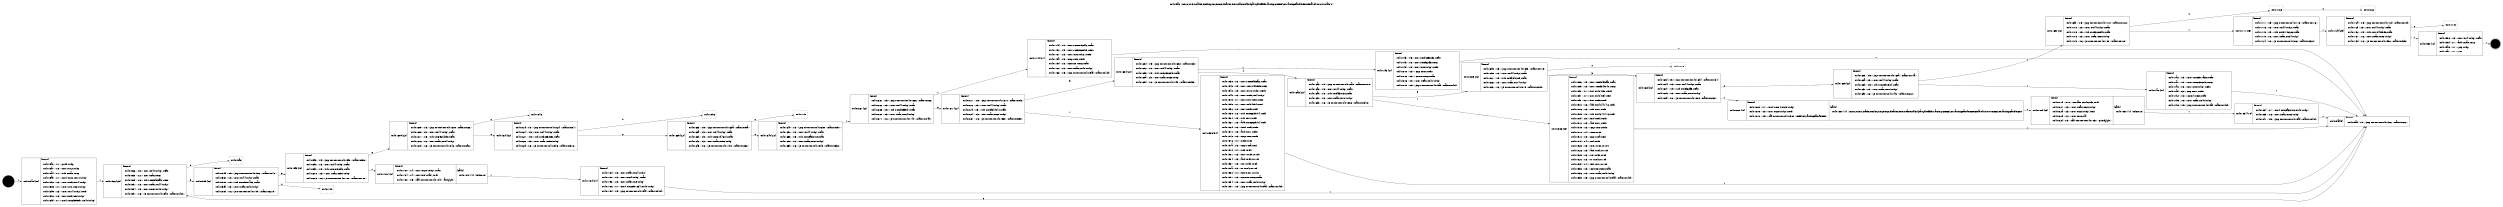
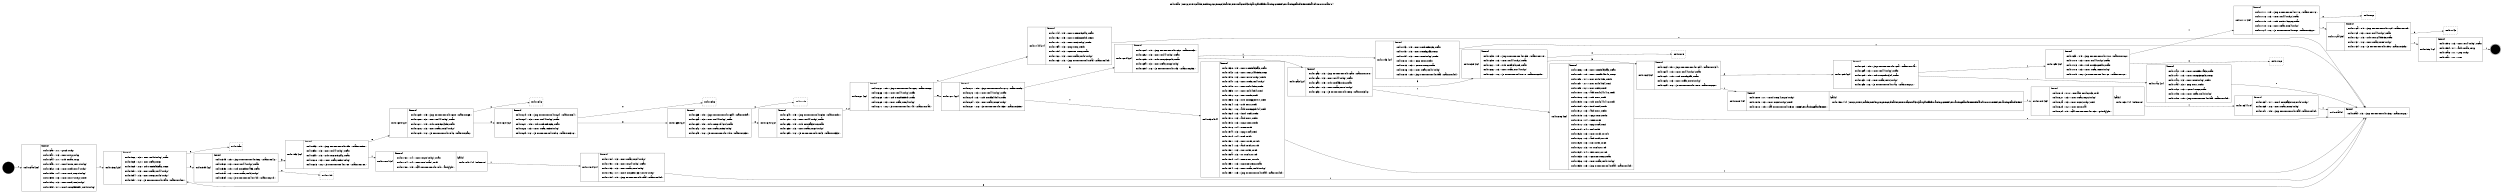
  digraph {
    label="0x4015a0 (/mnt/c/Users/mathe/Desktop/tcc/POCII/binaries/extr_reactosdll3rdpartylibtifftif_warning.c_TIFFSetWarningHandlerExt_Final-ollvm.out::main(0))"
    labelloc=t
    rankdir=LR
    node [shape=record]
    Entry [fillcolor=black height=0.3 shape=circle style=filled width=0.3]
    n2 [label="{\n     0x4015a0 [38]\l\n     | [instrs]\l\n     &nbsp;&nbsp;0x4015a0 \<+1\>: push %rbp\l\n     &nbsp;&nbsp;0x4015a1 \<+3\>: mov %rsp,%rbp\l\n     &nbsp;&nbsp;0x4015a4 \<+7\>: sub $0xa0,%rsp\l\n     &nbsp;&nbsp;0x4015ab \<+7\>: movl $0x0,-0x10(%rbp)\l\n     &nbsp;&nbsp;0x4015b2 \<+3\>: mov %edi,-0x14(%rbp)\l\n     &nbsp;&nbsp;0x4015b5 \<+4\>: mov %rsi,-0x20(%rbp)\l\n     &nbsp;&nbsp;0x4015b9 \<+3\>: mov -0x14(%rbp),%edi\l\n     &nbsp;&nbsp;0x4015bc \<+3\>: mov %edi,-0xc(%rbp)\l\n     &nbsp;&nbsp;0x4015bf \<+7\>: movl $0xcd5999f7,-0x40(%rbp)\l\n  }"]
    n3 [label="{\n     0x4015c6 [23]\l\n     | [instrs]\l\n     &nbsp;&nbsp;0x4015c6 \<+3\>: mov -0x40(%rbp),%eax\l\n     &nbsp;&nbsp;0x4015c9 \<+2\>: mov %eax,%ecx\l\n     &nbsp;&nbsp;0x4015cb \<+6\>: sub $0x85493fa2,%ecx\l\n     &nbsp;&nbsp;0x4015d1 \<+3\>: mov %eax,-0x44(%rbp)\l\n     &nbsp;&nbsp;0x4015d4 \<+3\>: mov %ecx,-0x48(%rbp)\l\n     &nbsp;&nbsp;0x4015d7 \<+6\>: je 00000000004019a8 \<main+0x408\>\l\n  }"]
    n4 [label="{\n     0x4019a8\l\n  }" style=dashed]
    n5 [label="{\n     0x4015dd [22]\l\n     | [instrs]\l\n     &nbsp;&nbsp;0x4015dd \<+5\>: jmp 00000000004015e2 \<main+0x42\>\l\n     &nbsp;&nbsp;0x4015e2 \<+3\>: mov -0x44(%rbp),%eax\l\n     &nbsp;&nbsp;0x4015e5 \<+5\>: sub $0x85907a93,%eax\l\n     &nbsp;&nbsp;0x4015ea \<+3\>: mov %eax,-0x4c(%rbp)\l\n     &nbsp;&nbsp;0x4015ed \<+6\>: je 00000000004017bd \<main+0x21d\>\l\n  }"]
    n6 [label="{\n     0x4017bd\l\n  }" style=dashed]
    n7 [label="{\n     0x4015f3 [22]\l\n     | [instrs]\l\n     &nbsp;&nbsp;0x4015f3 \<+5\>: jmp 00000000004015f8 \<main+0x58\>\l\n     &nbsp;&nbsp;0x4015f8 \<+3\>: mov -0x44(%rbp),%eax\l\n     &nbsp;&nbsp;0x4015fb \<+5\>: sub $0x88752f42,%eax\l\n     &nbsp;&nbsp;0x401600 \<+3\>: mov %eax,-0x50(%rbp)\l\n     &nbsp;&nbsp;0x401603 \<+6\>: je 0000000000401780 \<main+0x1e0\>\l\n  }"]
    n8 [label="{\n     0x401780 [13]\l\n     | [instrs]\l\n     &nbsp;&nbsp;0x401780 \<+4\>: mov -0x20(%rbp),%rax\l\n     &nbsp;&nbsp;0x401784 \<+4\>: mov 0x8(%rax),%rdi\l\n     &nbsp;&nbsp;0x401788 \<+5\>: call 0000000000401040 \<atoi@plt\>\l\n     | [calls]\l\n     &nbsp;&nbsp;0x401040 \{1\} (unknown)\l\n  }"]
    n9 [label="{\n     0x401609 [22]\l\n     | [instrs]\l\n     &nbsp;&nbsp;0x401609 \<+5\>: jmp 000000000040160e \<main+0x6e\>\l\n     &nbsp;&nbsp;0x40160e \<+3\>: mov -0x44(%rbp),%eax\l\n     &nbsp;&nbsp;0x401611 \<+5\>: sub $0x89cc43be,%eax\l\n     &nbsp;&nbsp;0x401616 \<+3\>: mov %eax,-0x54(%rbp)\l\n     &nbsp;&nbsp;0x401619 \<+6\>: je 0000000000401846 \<main+0x2a6\>\l\n  }"]
    Exit [fillcolor=black height=0.3 peripheries=2 shape=circle style=filled width=0.3]
    n11 [label="{\n     0x40178d [21]\l\n     | [instrs]\l\n     &nbsp;&nbsp;0x40178d \<+3\>: mov %eax,-0x24(%rbp)\l\n     &nbsp;&nbsp;0x401790 \<+3\>: mov -0x24(%rbp),%eax\l\n     &nbsp;&nbsp;0x401793 \<+3\>: mov %eax,-0x8(%rbp)\l\n     &nbsp;&nbsp;0x401796 \<+7\>: movl $0x2ef01334,-0x40(%rbp)\l\n     &nbsp;&nbsp;0x40179d \<+5\>: jmp 00000000004019af \<main+0x40f\>\l\n  }"]
    n12 [label="{\n     0x401846\l\n  }" style=dashed]
    n13 [label="{\n     0x40161f [22]\l\n     | [instrs]\l\n     &nbsp;&nbsp;0x40161f \<+5\>: jmp 0000000000401624 \<main+0x84\>\l\n     &nbsp;&nbsp;0x401624 \<+3\>: mov -0x44(%rbp),%eax\l\n     &nbsp;&nbsp;0x401627 \<+5\>: sub $0xb885ec9c,%eax\l\n     &nbsp;&nbsp;0x40162c \<+3\>: mov %eax,-0x58(%rbp)\l\n     &nbsp;&nbsp;0x40162f \<+6\>: je 00000000004018b6 \<main+0x316\>\l\n  }"]
    n14 [label="{\n     0x401743\l\n  }" style=dashed]
    n15 [label="{\n     0x4019af [5]\l\n     | [instrs]\l\n     &nbsp;&nbsp;0x4019af \<+5\>: jmp 00000000004015c6 \<main+0x26\>\l\n  }"]
    n16 [label="{\n     0x4018b6\l\n  }" style=dashed]
    n17 [label="{\n     0x401635 [22]\l\n     | [instrs]\l\n     &nbsp;&nbsp;0x401635 \<+5\>: jmp 000000000040163a \<main+0x9a\>\l\n     &nbsp;&nbsp;0x40163a \<+3\>: mov -0x44(%rbp),%eax\l\n     &nbsp;&nbsp;0x40163d \<+5\>: sub $0xc81b461d,%eax\l\n     &nbsp;&nbsp;0x401642 \<+3\>: mov %eax,-0x5c(%rbp)\l\n     &nbsp;&nbsp;0x401645 \<+6\>: je 00000000004017d8 \<main+0x238\>\l\n  }"]
    n18 [label="{\n     0x40199c [12]\l\n     | [instrs]\l\n     &nbsp;&nbsp;0x40199c \<+3\>: mov -0x4(%rbp),%eax\l\n     &nbsp;&nbsp;0x40199f \<+7\>: add $0xa0,%rsp\l\n     &nbsp;&nbsp;0x4019a6 \<+1\>: pop %rbp\l\n     &nbsp;&nbsp;0x4019a7 \<+1\>: ret\l\n  }"]
    n19 [label="{\n     0x4017d8\l\n  }" style=dashed]
    n20 [label="{\n     0x40164b [22]\l\n     | [instrs]\l\n     &nbsp;&nbsp;0x40164b \<+5\>: jmp 0000000000401650 \<main+0xb0\>\l\n     &nbsp;&nbsp;0x401650 \<+3\>: mov -0x44(%rbp),%eax\l\n     &nbsp;&nbsp;0x401653 \<+5\>: sub $0xc9a3370e,%eax\l\n     &nbsp;&nbsp;0x401658 \<+3\>: mov %eax,-0x60(%rbp)\l\n     &nbsp;&nbsp;0x40165b \<+6\>: je 00000000004018d3 \<main+0x333\>\l\n  }"]
    n21 [label="{\n     0x40172a [25]\l\n     | [instrs]\l\n     &nbsp;&nbsp;0x40172a \<+5\>: jmp 000000000040172f \<main+0x18f\>\l\n     &nbsp;&nbsp;0x40172f \<+3\>: mov -0x44(%rbp),%eax\l\n     &nbsp;&nbsp;0x401732 \<+5\>: sub $0x724bb9e5,%eax\l\n     &nbsp;&nbsp;0x401737 \<+6\>: mov %eax,-0x88(%rbp)\l\n     &nbsp;&nbsp;0x40173d \<+6\>: je 000000000040199c \<main+0x3fc\>\l\n  }"]
    n22 [label="{\n     0x401661 [22]\l\n     | [instrs]\l\n     &nbsp;&nbsp;0x401661 \<+5\>: jmp 0000000000401666 \<main+0xc6\>\l\n     &nbsp;&nbsp;0x401666 \<+3\>: mov -0x44(%rbp),%eax\l\n     &nbsp;&nbsp;0x401669 \<+5\>: sub $0xcd5999f7,%eax\l\n     &nbsp;&nbsp;0x40166e \<+3\>: mov %eax,-0x64(%rbp)\l\n     &nbsp;&nbsp;0x401671 \<+6\>: je 000000000040174d \<main+0x1ad\>\l\n  }"]
    n23 [label="{\n     0x4018c2\l\n  }" style=dashed]
    n24 [label="{\n     0x40174d [27]\l\n     | [instrs]\l\n     &nbsp;&nbsp;0x40174d \<+5\>: mov $0x88752f42,%eax\l\n     &nbsp;&nbsp;0x401752 \<+5\>: mov $0x33cc0ebb,%ecx\l\n     &nbsp;&nbsp;0x401757 \<+3\>: mov -0xc(%rbp),%edx\l\n     &nbsp;&nbsp;0x40175a \<+3\>: cmp $0x2,%edx\l\n     &nbsp;&nbsp;0x40175d \<+3\>: cmovne %ecx,%eax\l\n     &nbsp;&nbsp;0x401760 \<+3\>: mov %eax,-0x40(%rbp)\l\n     &nbsp;&nbsp;0x401763 \<+5\>: jmp 00000000004019af \<main+0x40f\>\l\n  }"]
    n25 [label="{\n     0x401677 [22]\l\n     | [instrs]\l\n     &nbsp;&nbsp;0x401677 \<+5\>: jmp 000000000040167c \<main+0xdc\>\l\n     &nbsp;&nbsp;0x40167c \<+3\>: mov -0x44(%rbp),%eax\l\n     &nbsp;&nbsp;0x40167f \<+5\>: sub $0xdf84d040,%eax\l\n     &nbsp;&nbsp;0x401684 \<+3\>: mov %eax,-0x68(%rbp)\l\n     &nbsp;&nbsp;0x401687 \<+6\>: je 000000000040193e \<main+0x39e\>\l\n  }"]
    n26 [label="{\n     0x401711 [25]\l\n     | [instrs]\l\n     &nbsp;&nbsp;0x401711 \<+5\>: jmp 0000000000401716 \<main+0x176\>\l\n     &nbsp;&nbsp;0x401716 \<+3\>: mov -0x44(%rbp),%eax\l\n     &nbsp;&nbsp;0x401719 \<+5\>: sub $0x577b6c8c,%eax\l\n     &nbsp;&nbsp;0x40171e \<+6\>: mov %eax,-0x84(%rbp)\l\n     &nbsp;&nbsp;0x401724 \<+6\>: je 00000000004018c2 \<main+0x322\>\l\n  }"]
    n27 [label="{\n     0x40193e [94]\l\n     | [instrs]\l\n     &nbsp;&nbsp;0x40193e \<+5\>: mov $0x85493fa2,%eax\l\n     &nbsp;&nbsp;0x401943 \<+5\>: mov $0x724bb9e5,%ecx\l\n     &nbsp;&nbsp;0x401948 \<+3\>: mov -0x10(%rbp),%edx\l\n     &nbsp;&nbsp;0x40194b \<+3\>: mov %edx,-0x4(%rbp)\l\n     &nbsp;&nbsp;0x40194e \<+7\>: mov 0x404050,%edx\l\n     &nbsp;&nbsp;0x401955 \<+7\>: mov 0x404054,%esi\l\n     &nbsp;&nbsp;0x40195c \<+2\>: mov %edx,%edi\l\n     &nbsp;&nbsp;0x40195e \<+6\>: sub $0xe663b7b4,%edi\l\n     &nbsp;&nbsp;0x401964 \<+3\>: sub $0x1,%edi\l\n     &nbsp;&nbsp;0x401967 \<+6\>: add $0xe663b7b4,%edi\l\n     &nbsp;&nbsp;0x40196d \<+3\>: imul %edi,%edx\l\n     &nbsp;&nbsp;0x401970 \<+3\>: and $0x1,%edx\l\n     &nbsp;&nbsp;0x401973 \<+3\>: cmp $0x0,%edx\l\n     &nbsp;&nbsp;0x401976 \<+4\>: sete %r8b\l\n     &nbsp;&nbsp;0x40197a \<+3\>: cmp $0xa,%esi\l\n     &nbsp;&nbsp;0x40197d \<+4\>: setl %r9b\l\n     &nbsp;&nbsp;0x401981 \<+3\>: mov %r8b,%r10b\l\n     &nbsp;&nbsp;0x401984 \<+3\>: and %r9b,%r10b\l\n     &nbsp;&nbsp;0x401987 \<+3\>: xor %r9b,%r8b\l\n     &nbsp;&nbsp;0x40198a \<+3\>: or %r8b,%r10b\l\n     &nbsp;&nbsp;0x40198d \<+4\>: test $0x1,%r10b\l\n     &nbsp;&nbsp;0x401991 \<+3\>: cmovne %ecx,%eax\l\n     &nbsp;&nbsp;0x401994 \<+3\>: mov %eax,-0x40(%rbp)\l\n     &nbsp;&nbsp;0x401997 \<+5\>: jmp 00000000004019af \<main+0x40f\>\l\n  }"]
    n28 [label="{\n     0x40168d [22]\l\n     | [instrs]\l\n     &nbsp;&nbsp;0x40168d \<+5\>: jmp 0000000000401692 \<main+0xf2\>\l\n     &nbsp;&nbsp;0x401692 \<+3\>: mov -0x44(%rbp),%eax\l\n     &nbsp;&nbsp;0x401695 \<+5\>: sub $0xe23e6e4e,%eax\l\n     &nbsp;&nbsp;0x40169a \<+3\>: mov %eax,-0x6c(%rbp)\l\n     &nbsp;&nbsp;0x40169d \<+6\>: je 00000000004017f3 \<main+0x253\>\l\n  }"]
    n29 [label="{\n     0x401768\l\n  }" style=dashed]
    n30 [label="{\n     0x4017f3 [27]\l\n     | [instrs]\l\n     &nbsp;&nbsp;0x4017f3 \<+5\>: mov $0xb885ec9c,%eax\l\n     &nbsp;&nbsp;0x4017f8 \<+5\>: mov $0xef62ff5,%ecx\l\n     &nbsp;&nbsp;0x4017fd \<+3\>: mov -0x8(%rbp),%edx\l\n     &nbsp;&nbsp;0x401800 \<+3\>: cmp $0x0,%edx\l\n     &nbsp;&nbsp;0x401803 \<+3\>: cmove %ecx,%eax\l\n     &nbsp;&nbsp;0x401806 \<+3\>: mov %eax,-0x40(%rbp)\l\n     &nbsp;&nbsp;0x401809 \<+5\>: jmp 00000000004019af \<main+0x40f\>\l\n  }"]
    n31 [label="{\n     0x4016a3 [22]\l\n     | [instrs]\l\n     &nbsp;&nbsp;0x4016a3 \<+5\>: jmp 00000000004016a8 \<main+0x108\>\l\n     &nbsp;&nbsp;0x4016a8 \<+3\>: mov -0x44(%rbp),%eax\l\n     &nbsp;&nbsp;0x4016ab \<+5\>: sub $0xf4f3013c,%eax\l\n     &nbsp;&nbsp;0x4016b0 \<+3\>: mov %eax,-0x70(%rbp)\l\n     &nbsp;&nbsp;0x4016b3 \<+6\>: je 00000000004018e6 \<main+0x346\>\l\n  }"]
    n32 [label="{\n     0x401834 [18]\l\n     | [instrs]\l\n     &nbsp;&nbsp;0x401834 \<+7\>: movl $0xc9a3370e,-0x40(%rbp)\l\n     &nbsp;&nbsp;0x40183b \<+6\>: mov %eax,-0x8c(%rbp)\l\n     &nbsp;&nbsp;0x401841 \<+5\>: jmp 00000000004019af \<main+0x40f\>\l\n  }"]
    n33 [label="{\n     0x4018e6 [88]\l\n     | [instrs]\l\n     &nbsp;&nbsp;0x4018e6 \<+5\>: mov $0x85493fa2,%eax\l\n     &nbsp;&nbsp;0x4018eb \<+5\>: mov $0xdf84d040,%ecx\l\n     &nbsp;&nbsp;0x4018f0 \<+7\>: mov 0x404050,%edx\l\n     &nbsp;&nbsp;0x4018f7 \<+7\>: mov 0x404054,%esi\l\n     &nbsp;&nbsp;0x4018fe \<+2\>: mov %edx,%edi\l\n     &nbsp;&nbsp;0x401900 \<+6\>: add $0x4c44141c,%edi\l\n     &nbsp;&nbsp;0x401906 \<+3\>: sub $0x1,%edi\l\n     &nbsp;&nbsp;0x401909 \<+6\>: sub $0x4c44141c,%edi\l\n     &nbsp;&nbsp;0x40190f \<+3\>: imul %edi,%edx\l\n     &nbsp;&nbsp;0x401912 \<+3\>: and $0x1,%edx\l\n     &nbsp;&nbsp;0x401915 \<+3\>: cmp $0x0,%edx\l\n     &nbsp;&nbsp;0x401918 \<+4\>: sete %r8b\l\n     &nbsp;&nbsp;0x40191c \<+3\>: cmp $0xa,%esi\l\n     &nbsp;&nbsp;0x40191f \<+4\>: setl %r9b\l\n     &nbsp;&nbsp;0x401923 \<+3\>: mov %r8b,%r10b\l\n     &nbsp;&nbsp;0x401926 \<+3\>: and %r9b,%r10b\l\n     &nbsp;&nbsp;0x401929 \<+3\>: xor %r9b,%r8b\l\n     &nbsp;&nbsp;0x40192c \<+3\>: or %r8b,%r10b\l\n     &nbsp;&nbsp;0x40192f \<+4\>: test $0x1,%r10b\l\n     &nbsp;&nbsp;0x401933 \<+3\>: cmovne %ecx,%eax\l\n     &nbsp;&nbsp;0x401936 \<+3\>: mov %eax,-0x40(%rbp)\l\n     &nbsp;&nbsp;0x401939 \<+5\>: jmp 00000000004019af \<main+0x40f\>\l\n  }"]
    n34 [label="{\n     0x4016b9 [22]\l\n     | [instrs]\l\n     &nbsp;&nbsp;0x4016b9 \<+5\>: jmp 00000000004016be \<main+0x11e\>\l\n     &nbsp;&nbsp;0x4016be \<+3\>: mov -0x44(%rbp),%eax\l\n     &nbsp;&nbsp;0x4016c1 \<+5\>: sub $0xfb34c005,%eax\l\n     &nbsp;&nbsp;0x4016c6 \<+3\>: mov %eax,-0x74(%rbp)\l\n     &nbsp;&nbsp;0x4016c9 \<+6\>: je 000000000040187e \<main+0x2de\>\l\n  }"]
    n35 [label="{\n     0x40181d [23]\l\n     | [instrs]\l\n     &nbsp;&nbsp;0x40181d \<+10\>: movabs $0x4020f2,%rdi\l\n     &nbsp;&nbsp;0x401827 \<+3\>: mov %eax,-0x2c(%rbp)\l\n     &nbsp;&nbsp;0x40182a \<+3\>: mov -0x2c(%rbp),%esi\l\n     &nbsp;&nbsp;0x40182d \<+2\>: mov $0x0,%al\l\n     &nbsp;&nbsp;0x40182f \<+5\>: call 0000000000401030 \<printf@plt\>\l\n     | [calls]\l\n     &nbsp;&nbsp;0x401030 \{1\} (unknown)\l\n  }"]
    n36 [label="{\n     0x40187e\l\n  }" style=dashed]
    n37 [label="{\n     0x4016cf [22]\l\n     | [instrs]\l\n     &nbsp;&nbsp;0x4016cf \<+5\>: jmp 00000000004016d4 \<main+0x134\>\l\n     &nbsp;&nbsp;0x4016d4 \<+3\>: mov -0x44(%rbp),%eax\l\n     &nbsp;&nbsp;0x4016d7 \<+5\>: sub $0xef62ff5,%eax\l\n     &nbsp;&nbsp;0x4016dc \<+3\>: mov %eax,-0x78(%rbp)\l\n     &nbsp;&nbsp;0x4016df \<+6\>: je 000000000040180e \<main+0x26e\>\l\n  }"]
    n38 [label="{\n     0x4016fb [22]\l\n     | [instrs]\l\n     &nbsp;&nbsp;0x4016fb \<+5\>: jmp 0000000000401700 \<main+0x160\>\l\n     &nbsp;&nbsp;0x401700 \<+3\>: mov -0x44(%rbp),%eax\l\n     &nbsp;&nbsp;0x401703 \<+5\>: sub $0x33cc0ebb,%eax\l\n     &nbsp;&nbsp;0x401708 \<+3\>: mov %eax,-0x80(%rbp)\l\n     &nbsp;&nbsp;0x40170b \<+6\>: je 0000000000401768 \<main+0x1c8\>\l\n  }"]
    n39 [label="{\n     0x4016e5 [22]\l\n     | [instrs]\l\n     &nbsp;&nbsp;0x4016e5 \<+5\>: jmp 00000000004016ea \<main+0x14a\>\l\n     &nbsp;&nbsp;0x4016ea \<+3\>: mov -0x44(%rbp),%eax\l\n     &nbsp;&nbsp;0x4016ed \<+5\>: sub $0x2ef01334,%eax\l\n     &nbsp;&nbsp;0x4016f2 \<+3\>: mov %eax,-0x7c(%rbp)\l\n     &nbsp;&nbsp;0x4016f5 \<+6\>: je 00000000004017a2 \<main+0x202\>\l\n  }"]
    n40 [label="{\n     0x40180e [15]\l\n     | [instrs]\l\n     &nbsp;&nbsp;0x40180e \<+7\>: movl $0x64,-0x28(%rbp)\l\n     &nbsp;&nbsp;0x401815 \<+3\>: mov -0x28(%rbp),%edi\l\n     &nbsp;&nbsp;0x401818 \<+5\>: call 0000000000401580 \<TIFFSetWarningHandlerExt\>\l\n     | [calls]\l\n     &nbsp;&nbsp;0x401580 \{1\} (/mnt/c/Users/mathe/Desktop/tcc/POCII/binaries/extr_reactosdll3rdpartylibtifftif_warning.c_TIFFSetWarningHandlerExt_Final-ollvm.out::TIFFSetWarningHandlerExt)\l\n  }"]
    n41 [label="{\n     0x4017a2 [27]\l\n     | [instrs]\l\n     &nbsp;&nbsp;0x4017a2 \<+5\>: mov $0x85907a93,%eax\l\n     &nbsp;&nbsp;0x4017a7 \<+5\>: mov $0xe23e6e4e,%ecx\l\n     &nbsp;&nbsp;0x4017ac \<+3\>: mov -0x8(%rbp),%edx\l\n     &nbsp;&nbsp;0x4017af \<+3\>: cmp $0x1,%edx\l\n     &nbsp;&nbsp;0x4017b2 \<+3\>: cmovl %ecx,%eax\l\n     &nbsp;&nbsp;0x4017b5 \<+3\>: mov %eax,-0x40(%rbp)\l\n     &nbsp;&nbsp;0x4017b8 \<+5\>: jmp 00000000004019af \<main+0x40f\>\l\n  }"]
    Entry -> n2 [label=" 1"]
    n2 -> n3 [label=" 1"]
    n3 -> n4 [label=" 0"]
    n3 -> n5 [label=" 9"]
    n5 -> n6 [label=" 0"]
    n5 -> n7 [label=" 9"]
    n7 -> n8 [label=" 1"]
    n7 -> n9 [label=" 8"]
    n8 -> n11 [label=" 1"]
    n9 -> n12 [label=" 0"]
    n9 -> n13 [label=" 8"]
    n11 -> n15 [label=" 1"]
    n13 -> n16 [label=" 0"]
    n13 -> n17 [label=" 8"]
    n15 -> n3 [label=" 8"]
    n17 -> n19 [label=" 0"]
    n17 -> n20 [label=" 8"]
    n18 -> Exit [label=" 1"]
    n20 -> n22 [label=" 7"]
    n21 -> n14 [label=" 0"]
    n21 -> n18 [label=" 1"]
    n22 -> n24 [label=" 1"]
    n22 -> n25 [label=" 6"]
    n24 -> n15 [label=" 1"]
    n25 -> n27 [label=" 1"]
    n25 -> n28 [label=" 5"]
    n26 -> n21 [label=" 1"]
-   n29 -> n23 [label=" 0"]
+   n26 -> n23 [label=" 0"]
    n27 -> n15 [label=" 1"]
    n28 -> n30 [label=" 1"]
    n28 -> n31 [label=" 4"]
    n30 -> n15 [label=" 1"]
    n31 -> n33 [label=" 1"]
    n31 -> n34 [label=" 3"]
    n32 -> n15 [label=" 1"]
    n33 -> n15 [label=" 1"]
    n34 -> n36 [label=" 0"]
    n34 -> n37 [label=" 3"]
    n35 -> n32 [label=" 1"]
    n37 -> n39 [label=" 2"]
    n37 -> n40 [label=" 1"]
    n38 -> n26 [label=" 1"]
    n38 -> n29 [label=" 0"]
    n39 -> n38 [label=" 1"]
    n39 -> n41 [label=" 1"]
    n40 -> n35 [label=" 1"]
    n41 -> n15 [label=" 1"]
  }
